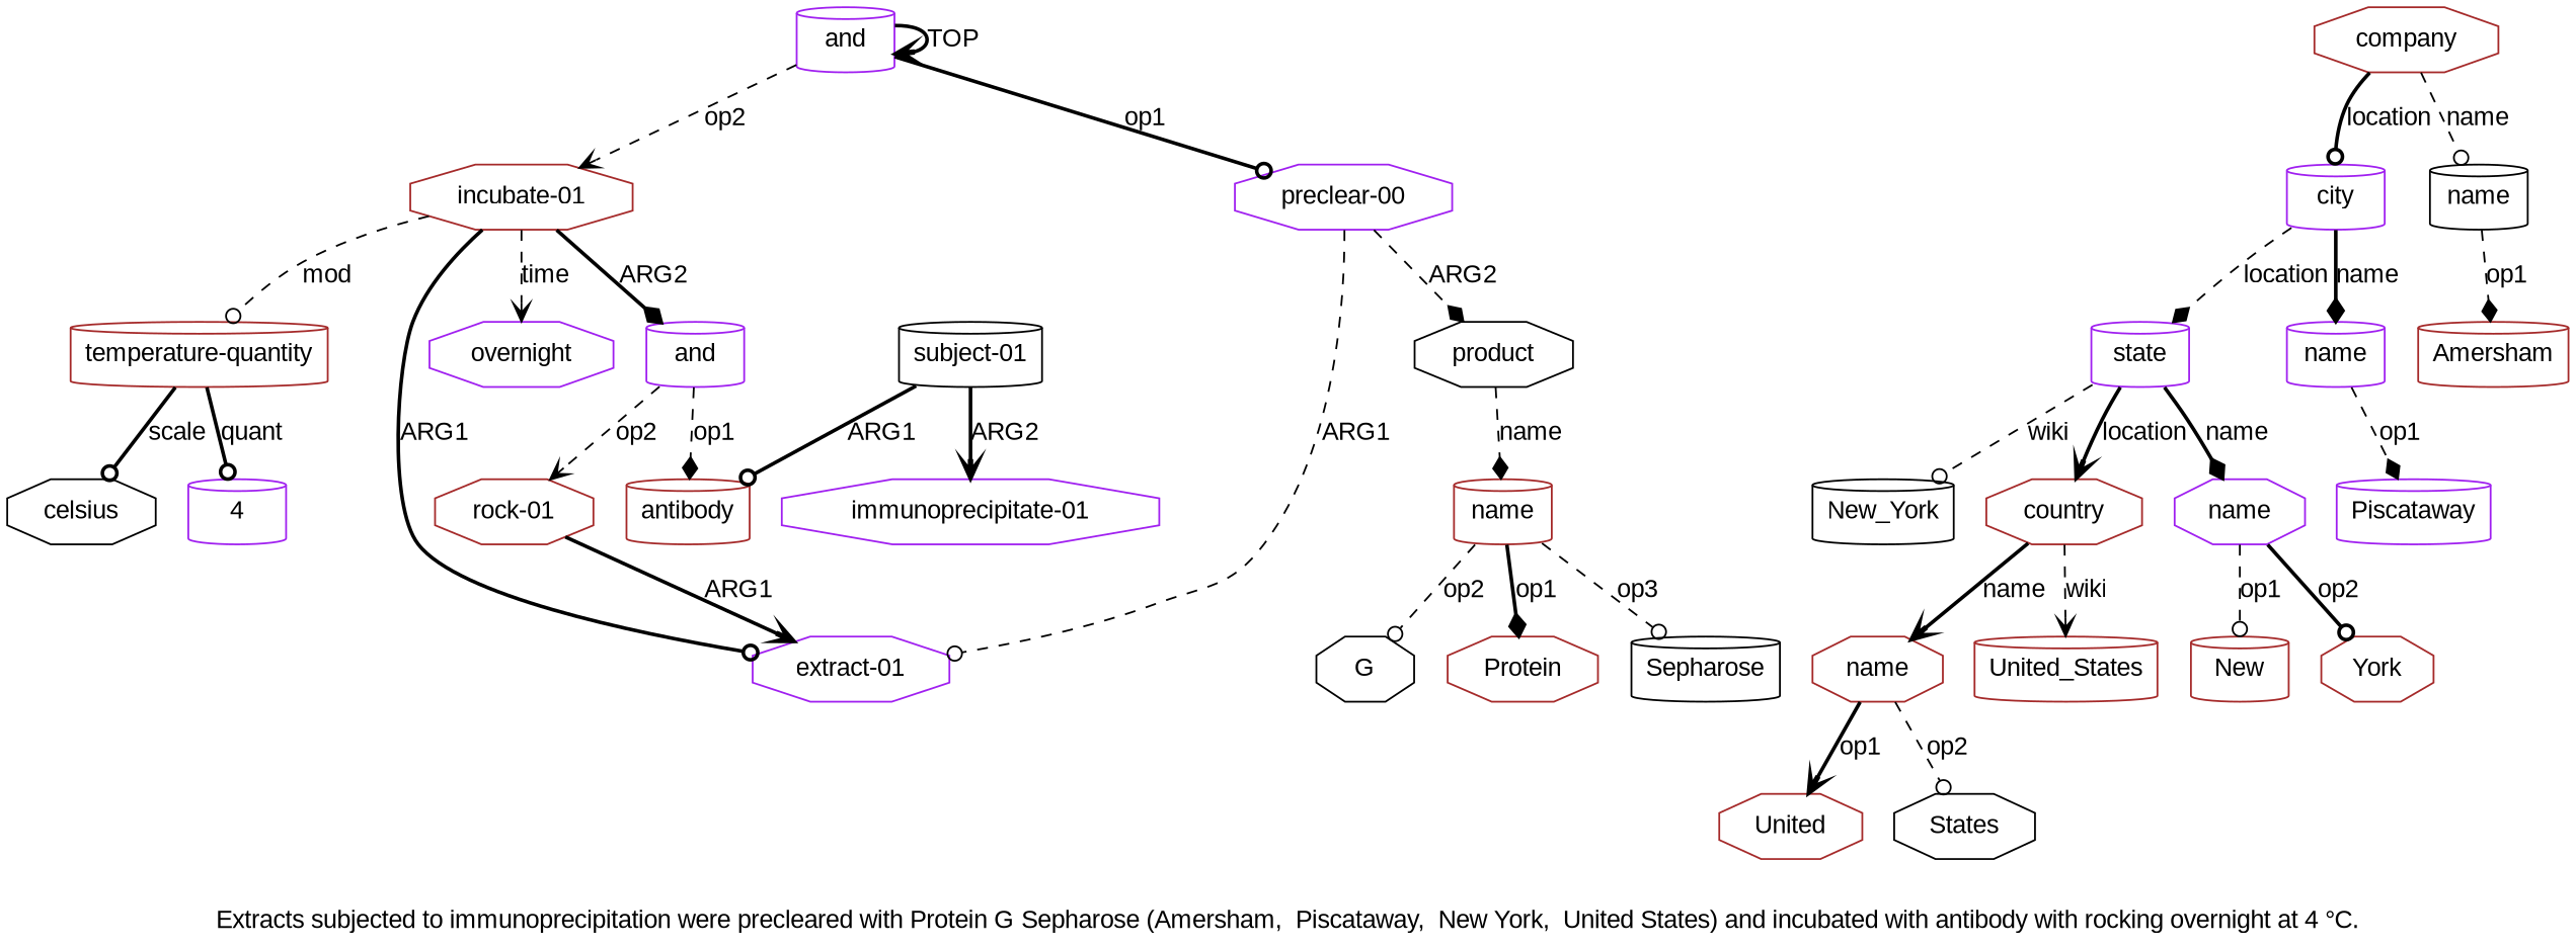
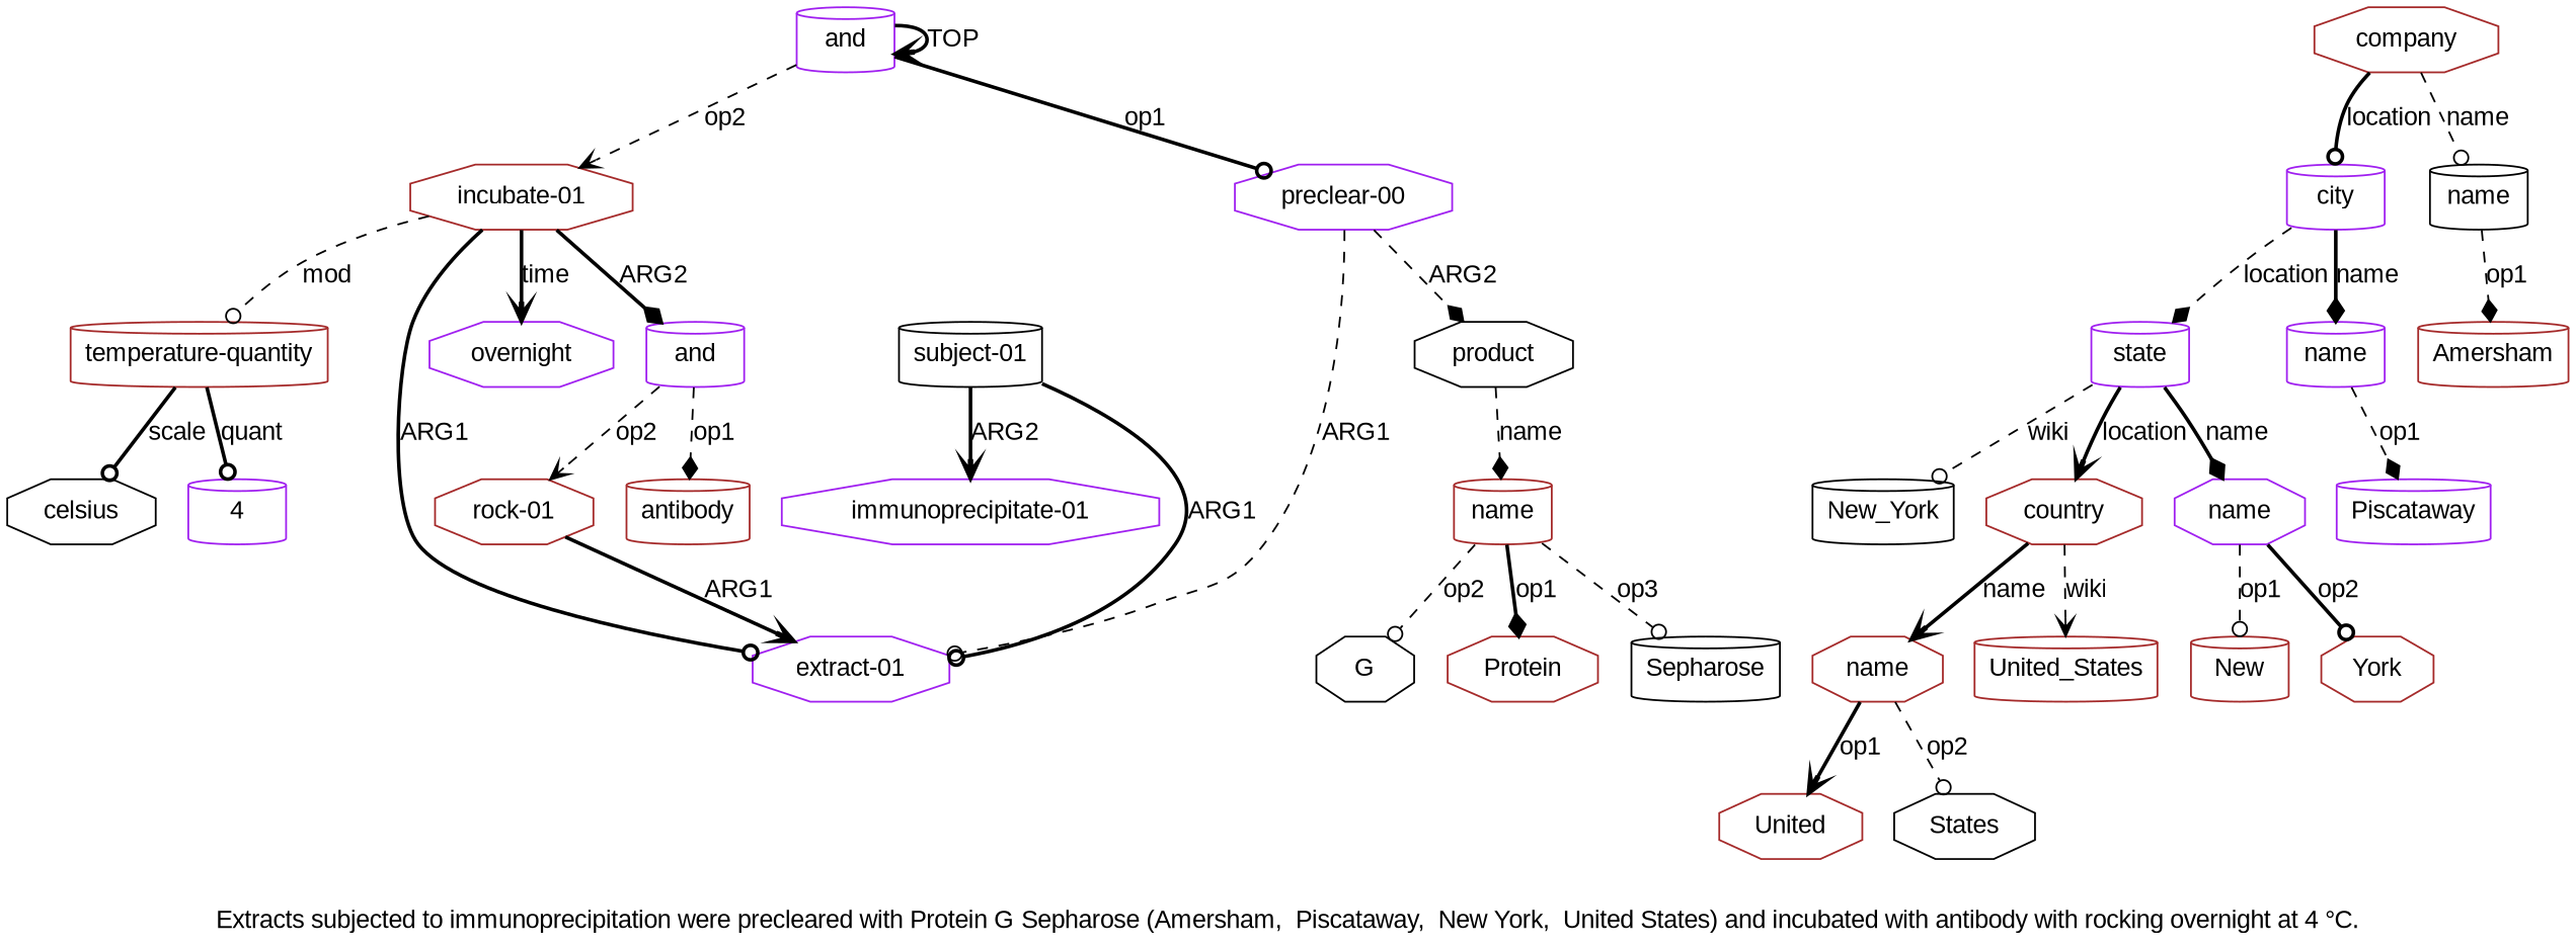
  digraph {
    fontname="Liberation Sans"
    label="Extracts subjected to immunoprecipitation were precleared with Protein G Sepharose (Amersham,  Piscataway,  New York,  United States) and incubated with antibody with rocking overnight at 4 °C."
    node [color=brown fontname="Liberation Sans" gold_ind=-1 gold_label=name shape=cylinder test_ind=-1 test_label=name]
    edge [arrowhead=odot color=black fontname="Liberation Sans" gold_label=op1 style=dashed test_label=op1]
    n1 [gold_ind=20 gold_label="temperature-quantity" label="temperature-quantity" test_ind=20 test_label="temperature-quantity"]
    n2 [color=black gold_ind=21 gold_label=celsius label=celsius shape=octagon test_ind=21 test_label=celsius]
    n3 [color=purple gold_label=4 label=4 test_label=4]
    n4 [color=black gold_label=Sepharose label=Sepharose test_label=Sepharose]
    n5 [gold_label=New label=New test_label=New]
    n6 [gold_label=York label=York shape=octagon test_label=York]
    n7 [gold_label=Amersham label=Amersham test_label=Amersham]
    n8 [color=black gold_label=New_York label=New_York test_label=New_York]
    n9 [gold_ind=15 gold_label="incubate-01" label="incubate-01" shape=octagon test_ind=15 test_label="incubate-01"]
    n10 [color=purple gold_ind=16 gold_label=and label=and test_ind=16 test_label=and]
    n11 [color=purple gold_ind=19 gold_label=overnight label=overnight shape=octagon test_ind=19 test_label=overnight]
    n12 [color=purple gold_ind=2 gold_label="extract-01" label="extract-01" shape=octagon test_ind=2 test_label="extract-01"]
    n13 [gold_ind=17 gold_label=antibody label=antibody test_ind=17 test_label=antibody]
    n14 [gold_ind=18 gold_label="rock-01" label="rock-01" shape=octagon test_ind=18 test_label="rock-01"]
    n15 [gold_ind=14 label=name shape=octagon test_ind=14]
    n16 [gold_label=United label=United shape=octagon test_label=United]
    n17 [color=black gold_label=States label=States shape=octagon test_label=States]
    n18 [color=purple gold_ind=11 gold_label=state label=state test_ind=11 test_label=state]
    n19 [gold_ind=13 gold_label=country label=country shape=octagon test_ind=13 test_label=country]
    n20 [color=purple gold_ind=12 label=name shape=octagon test_ind=12]
    n21 [gold_label=United_States label=United_States test_label=United_States]
    n22 [color=purple gold_ind=10 label=name test_ind=10]
    n23 [color=purple gold_label=Piscataway label=Piscataway test_label=Piscataway]
    n24 [color=purple gold_ind=1 gold_label="preclear-00" label="preclear-00" shape=octagon test_ind=1 test_label="preclear-00"]
    n25 [color=black gold_ind=5 gold_label=product label=product shape=octagon test_ind=5 test_label=product]
    n26 [gold_ind=6 label=name test_ind=6]
    n27 [gold_ind=7 gold_label=company label=company shape=octagon test_ind=7 test_label=company]
    n28 [color=purple gold_ind=9 gold_label=city label=city test_ind=9 test_label=city]
    n29 [color=black gold_ind=8 label=name test_ind=8]
    n30 [color=black gold_label=G label=G shape=octagon test_label=G]
    n31 [gold_label=Protein label=Protein shape=octagon test_label=Protein]
    n32 [color=purple gold_ind=0 gold_label=and label=and test_ind=0 test_label=and]
    n33 [color=black gold_ind=3 gold_label="subject-01" label="subject-01" test_ind=3 test_label="subject-01"]
    n34 [color=purple gold_ind=4 gold_label="immunoprecipitate-01" label="immunoprecipitate-01" shape=octagon test_ind=4 test_label="immunoprecipitate-01"]
    n1 -> n2 [gold_label=scale label=scale style=bold test_label=scale]
    n1 -> n3 [gold_label=quant label=quant style=bold test_label=quant]
    n9 -> n1 [gold_label=mod label=mod test_label=mod]
    n9 -> n10 [arrowhead=diamond gold_label=ARG2 label=ARG2 style=bold test_label=ARG2]
-   n9 -> n11 [arrowhead=vee gold_label=time label=time test_label=time]
+   n9 -> n11 [arrowhead=vee gold_label=time label=time style=bold test_label=time]
    n9 -> n12 [gold_label=ARG1 label=ARG1 style=bold test_label=ARG1]
    n10 -> n13 [arrowhead=diamond label=op1]
    n10 -> n14 [arrowhead=vee gold_label=op2 label=op2 test_label=op2]
    n14 -> n12 [arrowhead=vee gold_label=ARG1 label=ARG1 style=bold test_label=ARG1]
    n15 -> n16 [arrowhead=vee label=op1 style=bold]
    n15 -> n17 [gold_label=op2 label=op2 test_label=op2]
    n18 -> n8 [gold_label=wiki label=wiki test_label=wiki]
    n18 -> n19 [arrowhead=vee gold_label=location label=location style=bold test_label=location]
    n18 -> n20 [arrowhead=diamond gold_label=name label=name style=bold test_label=name]
    n19 -> n15 [arrowhead=vee gold_label=name label=name style=bold test_label=name]
    n19 -> n21 [arrowhead=vee gold_label=wiki label=wiki test_label=wiki]
    n20 -> n5 [label=op1]
    n20 -> n6 [gold_label=op2 label=op2 style=bold test_label=op2]
    n22 -> n23 [arrowhead=diamond label=op1]
    n24 -> n12 [gold_label=ARG1 label=ARG1 test_label=ARG1]
    n24 -> n25 [arrowhead=diamond gold_label=ARG2 label=ARG2 test_label=ARG2]
    n25 -> n26 [arrowhead=diamond gold_label=name label=name test_label=name]
    n26 -> n4 [gold_label=op3 label=op3 test_label=op3]
    n26 -> n30 [gold_label=op2 label=op2 test_label=op2]
    n26 -> n31 [arrowhead=diamond label=op1 style=bold]
    n27 -> n28 [gold_label=location label=location style=bold test_label=location]
    n27 -> n29 [gold_label=name label=name test_label=name]
    n28 -> n18 [arrowhead=diamond gold_label=location label=location test_label=location]
    n28 -> n22 [arrowhead=diamond gold_label=name label=name style=bold test_label=name]
    n29 -> n7 [arrowhead=diamond label=op1]
    n32 -> n9 [arrowhead=vee gold_label=op2 label=op2 test_label=op2]
    n32 -> n24 [label=op1 style=bold]
    n32 -> n32 [arrowhead=vee gold_label=TOP label=TOP style=bold test_label=TOP]
-   n33 -> n13 [gold_label=ARG1 label=ARG1 style=bold test_label=ARG1]
+   n33 -> n12 [gold_label=ARG1 label=ARG1 style=bold test_label=ARG1]
    n33 -> n34 [arrowhead=vee gold_label=ARG2 label=ARG2 style=bold test_label=ARG2]
  }
